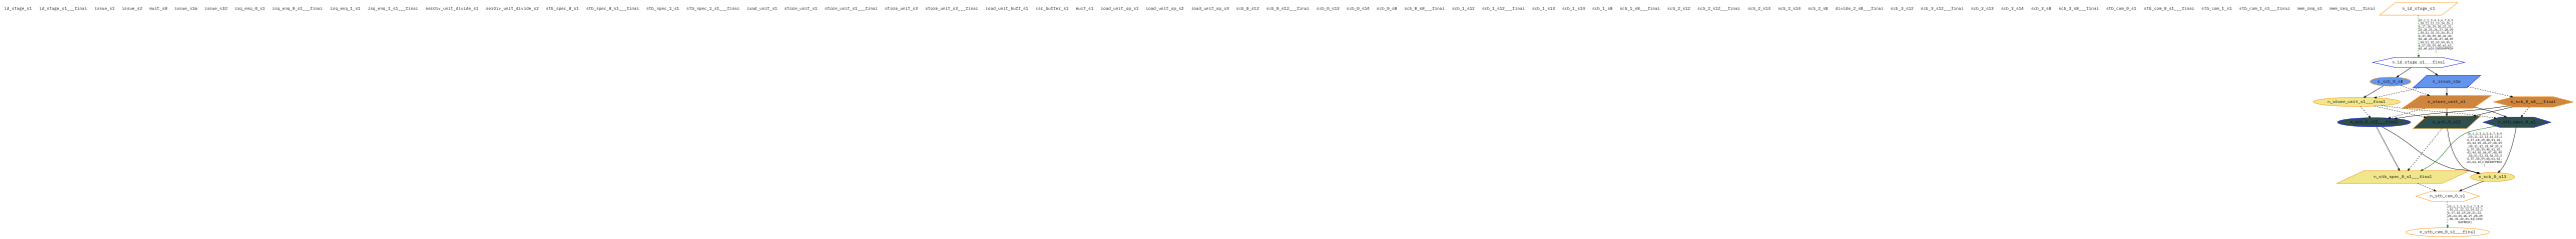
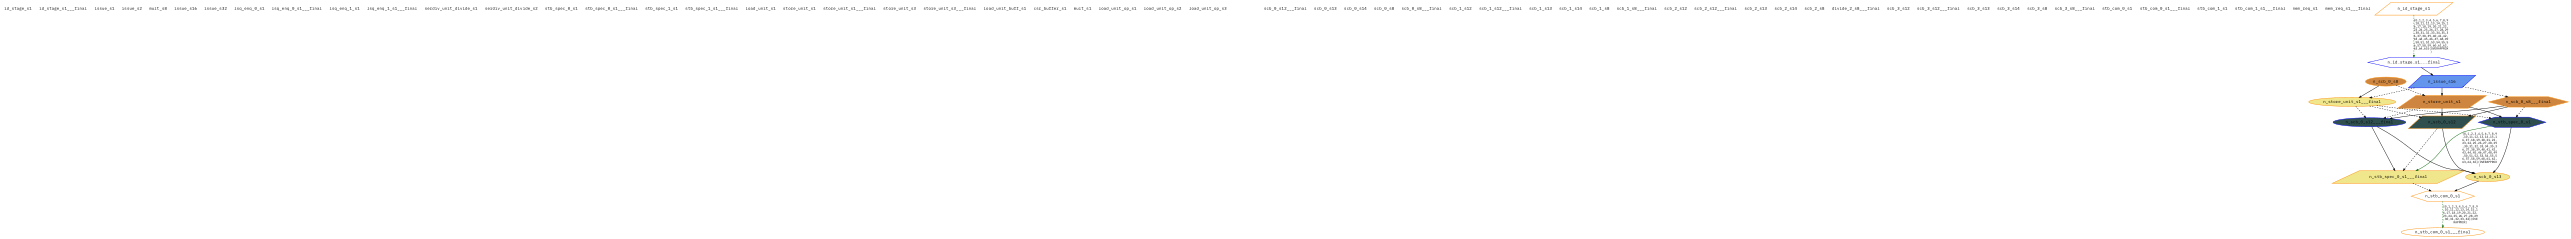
  digraph {
    fontname="IBM Plex Mono"
    splines=true
    node [color=darkorange fontname="IBM Plex Mono" fontsize=20 penwidth=2 shape=none]
    edge [color=black fontname="IBM Plex Mono" penwidth=2 style=solid]
    n1 [label=id_stage_s1]
    n2 [label=id_stage_s1___final]
    n3 [label=issue_s1]
    n4 [color=blue label=issue_s2]
    n5 [label=mult_s8]
    n6 [color=blue label=issue_s16]
    n7 [label=issue_s32]
    n8 [color=blue label=lsq_enq_0_s1]
    n9 [color=blue label=lsq_enq_0_s1___final]
    n10 [label=lsq_enq_1_s1]
    n11 [color=blue label=lsq_enq_1_s1___final]
    n12 [label=serdiv_unit_divide_s1]
    n13 [color=blue label=serdiv_unit_divide_s2]
    n14 [label=stb_spec_0_s1]
    n15 [color=blue label=stb_spec_0_s1___final]
    n16 [label=stb_spec_1_s1]
    n17 [label=stb_spec_1_s1___final]
    n18 [label=load_unit_s1]
    n19 [color=blue label=store_unit_s1]
    n20 [color=blue label=store_unit_s1___final]
    n21 [label=store_unit_s3]
    n22 [color=blue label=store_unit_s3___final]
    n23 [label=load_unit_buff_s1]
    n24 [color=blue label=csr_buffer_s1]
    n25 [label=mult_s1]
    n26 [label=load_unit_op_s1]
    n27 [color=blue label=load_unit_op_s2]
    n28 [label=load_unit_op_s3]
-   n29 [color=blue label=scb_0_s12]
    n30 [label=scb_0_s12___final]
    n31 [color=blue label=scb_0_s13]
    n32 [color=blue label=scb_0_s14]
    n33 [label=scb_0_s8]
    n34 [label=scb_0_s8___final]
    n35 [color=blue label=scb_1_s12]
    n36 [label=scb_1_s12___final]
    n37 [color=blue label=scb_1_s13]
    n38 [label=scb_1_s14]
    n39 [color=blue label=scb_1_s8]
    n40 [color=blue label=scb_1_s8___final]
    n41 [color=blue label=scb_2_s12]
    n42 [label=scb_2_s12___final]
    n43 [label=scb_2_s13]
    n44 [label=scb_2_s14]
    n45 [label=scb_2_s8]
    n46 [color=blue label=divide_2_s8___final]
    n47 [label=scb_3_s12]
    n48 [color=blue label=scb_3_s12___final]
    n49 [color=blue label=scb_3_s13]
    n50 [color=blue label=scb_3_s14]
    n51 [color=blue label=scb_3_s8]
    n52 [color=blue label=scb_3_s8___final]
    n53 [color=blue label=stb_com_0_s1]
    n54 [color=blue label=stb_com_0_s1___final]
    n55 [label=stb_com_1_s1]
    n56 [label=stb_com_1_s1___final]
    n57 [color=blue label=mem_req_s1]
    n58 [color=blue label=mem_req_s1___final]
    n_id_stage_s1 [shape=parallelogram]
    n_id_stage_s1___final [color=blue shape=hexagon]
    n_issue_s16 [color=blue fillcolor="#6495ED" shape=parallelogram style=filled]
-   n_scb_0_s8 [fillcolor="#6495ED" shape=ellipse style=filled]
+   n_scb_0_s8 [fillcolor="#CD853F" shape=ellipse style=filled]
    n_store_unit_s1 [fillcolor="#CD853F" shape=parallelogram style=filled]
    n_scb_0_s8___final [fillcolor="#CD853F" shape=hexagon style=filled]
    n_store_unit_s1___final [fillcolor="#F0E68C" shape=ellipse style=filled]
    n_scb_0_s12 [fillcolor="#2F4F4F" shape=parallelogram style=filled]
    n_stb_spec_0_s1 [color=blue fillcolor="#2F4F4F" shape=hexagon style=filled]
    n_scb_0_s12___final [color=blue fillcolor="#2F4F4F" shape=ellipse style=filled]
    n_scb_0_s13 [fillcolor="#F0E68C" shape=ellipse style=filled]
    n_stb_spec_0_s1___final [fillcolor="#F0E68C" shape=parallelogram style=filled]
    n_stb_com_0_s1 [shape=hexagon]
    n_stb_com_0_s1___final [shape=ellipse]
    n_id_stage_s1 -> n_id_stage_s1___final [color="#006400" label="{0,1,2,3,4,5,6,7,8,9\n,10,11,12,13,14,15,1\n6,17,18,19,20,21,22,\n23,24,25,26,27,28,29\n,30,31,32,33,34,35,3\n6,37,38,39,40,41,42,\n43,44,45,46,47,48,49\n,50,51,52,53,54,55,5\n6,57,58,59,60,61,62,\n63,64,65}(OVERAPPROX\n)" style=dashed]
    n_id_stage_s1___final -> n_issue_s16
-   n_id_stage_s1___final -> n_scb_0_s8
    n_issue_s16 -> n_store_unit_s1
    n_issue_s16 -> n_scb_0_s8___final [style=dashed]
    n_issue_s16 -> n_store_unit_s1___final [style=dashed]
    n_scb_0_s8 -> n_store_unit_s1 [style=dashed]
    n_scb_0_s8 -> n_store_unit_s1___final
    n_store_unit_s1 -> n_scb_0_s12
    n_store_unit_s1 -> n_stb_spec_0_s1
    n_store_unit_s1 -> n_scb_0_s12___final [style=dashed]
    n_scb_0_s8___final -> n_scb_0_s12
    n_scb_0_s8___final -> n_stb_spec_0_s1 [style=dashed]
    n_scb_0_s8___final -> n_scb_0_s12___final
    n_store_unit_s1___final -> n_scb_0_s12 [style=dashed]
    n_store_unit_s1___final -> n_stb_spec_0_s1 [style=dashed]
    n_store_unit_s1___final -> n_scb_0_s12___final [style=dashed]
    n_scb_0_s12 -> n_scb_0_s13
    n_scb_0_s12 -> n_stb_spec_0_s1___final [style=dashed]
    n_stb_spec_0_s1 -> n_scb_0_s13
    n_stb_spec_0_s1 -> n_stb_spec_0_s1___final [color="#006400" label="{0,1,2,3,4,5,6,7,8,9\n,10,11,12,13,14,15,1\n6,17,18,19,20,21,22,\n23,24,25,26,27,28,29\n,30,31,32,33,34,35,3\n6,37,38,39,40,41,42,\n43,44,45,46,47,48,49\n,50,51,52,53,54,55,5\n6,57,58,59,60,61,62,\n63,64,65}(OVERAPPROX\n)"]
    n_scb_0_s12___final -> n_scb_0_s13
    n_scb_0_s12___final -> n_stb_spec_0_s1___final
    n_scb_0_s13 -> n_stb_com_0_s1
    n_stb_spec_0_s1___final -> n_stb_com_0_s1 [style=dashed]
    n_stb_com_0_s1 -> n_stb_com_0_s1___final [color="#006400" label="{0,1,2,3,4,5,6,7,8,9\n,10,11,12,13,14,15,1\n6,17,18,19,20,21,22,\n23,24,25,26,27,28,29\n,30,31,32,33,34}(OVE\nRAPPROX)" style=dashed]
  }
